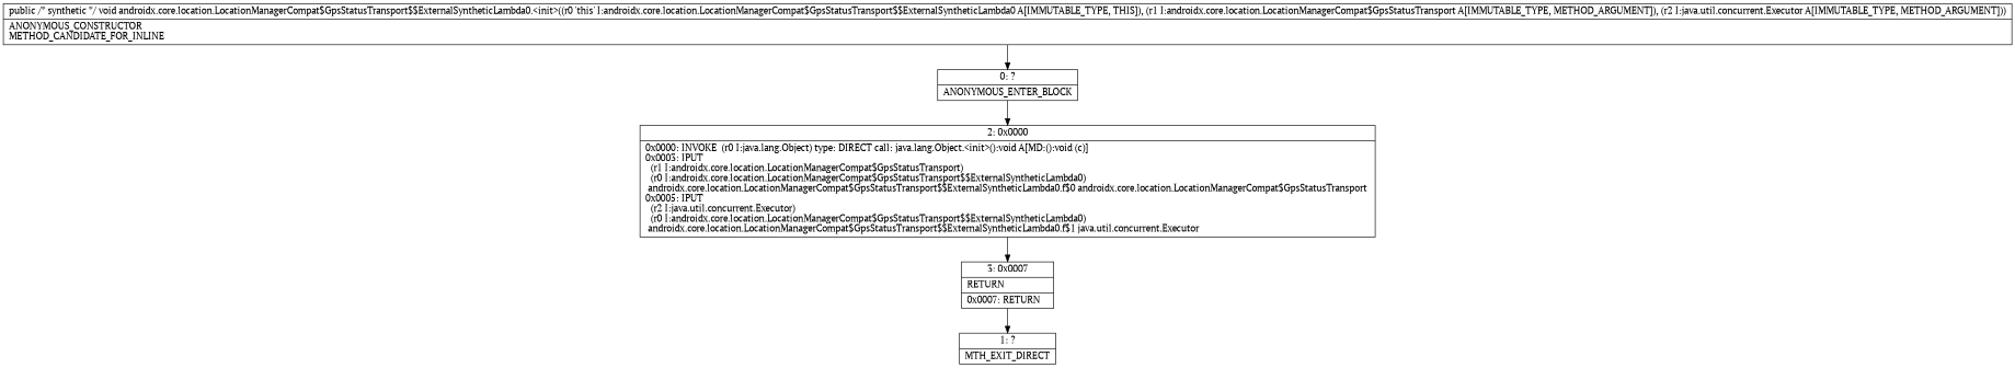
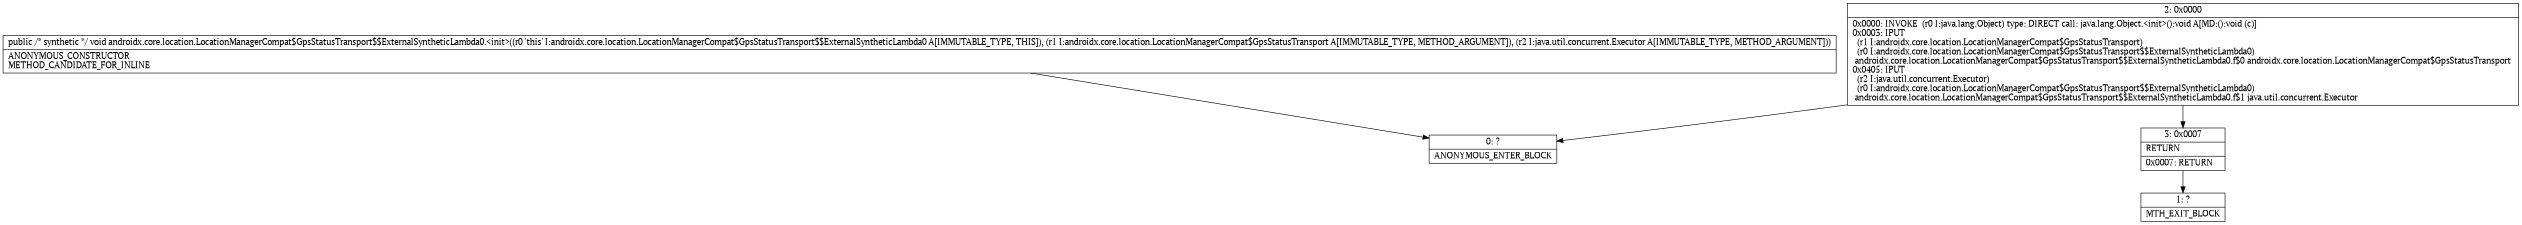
  digraph {
    fontname="PT Serif"
    node [fontname="PT Serif" shape=record]
    edge [fontname="PT Serif"]
    n1 [label="{0\:\ ?|ANONYMOUS_ENTER_BLOCK\l}"]
-   n2 [label="{2\:\ 0x0000|0x0000: INVOKE  (r0 I:java.lang.Object) type: DIRECT call: java.lang.Object.\<init\>():void A[MD:():void (c)]\l0x0003: IPUT  \l  (r1 I:androidx.core.location.LocationManagerCompat$GpsStatusTransport)\l  (r0 I:androidx.core.location.LocationManagerCompat$GpsStatusTransport$$ExternalSyntheticLambda0)\l androidx.core.location.LocationManagerCompat$GpsStatusTransport$$ExternalSyntheticLambda0.f$0 androidx.core.location.LocationManagerCompat$GpsStatusTransport \l0x0005: IPUT  \l  (r2 I:java.util.concurrent.Executor)\l  (r0 I:androidx.core.location.LocationManagerCompat$GpsStatusTransport$$ExternalSyntheticLambda0)\l androidx.core.location.LocationManagerCompat$GpsStatusTransport$$ExternalSyntheticLambda0.f$1 java.util.concurrent.Executor \l}"]
+   n2 [label="{2\:\ 0x0000|0x0000: INVOKE  (r0 I:java.lang.Object) type: DIRECT call: java.lang.Object.\<init\>():void A[MD:():void (c)]\l0x0003: IPUT  \l  (r1 I:androidx.core.location.LocationManagerCompat$GpsStatusTransport)\l  (r0 I:androidx.core.location.LocationManagerCompat$GpsStatusTransport$$ExternalSyntheticLambda0)\l androidx.core.location.LocationManagerCompat$GpsStatusTransport$$ExternalSyntheticLambda0.f$0 androidx.core.location.LocationManagerCompat$GpsStatusTransport \l0x0405: IPUT  \l  (r2 I:java.util.concurrent.Executor)\l  (r0 I:androidx.core.location.LocationManagerCompat$GpsStatusTransport$$ExternalSyntheticLambda0)\l androidx.core.location.LocationManagerCompat$GpsStatusTransport$$ExternalSyntheticLambda0.f$1 java.util.concurrent.Executor \l}"]
    n3 [label="{3\:\ 0x0007|RETURN\l|0x0007: RETURN   \l}"]
-   n4 [label="{1\:\ ?|MTH_EXIT_DIRECT\l}"]
+   n4 [label="{1\:\ ?|MTH_EXIT_BLOCK\l}"]
    n5 [label="{public \/* synthetic *\/ void androidx.core.location.LocationManagerCompat$GpsStatusTransport$$ExternalSyntheticLambda0.\<init\>((r0 'this' I:androidx.core.location.LocationManagerCompat$GpsStatusTransport$$ExternalSyntheticLambda0 A[IMMUTABLE_TYPE, THIS]), (r1 I:androidx.core.location.LocationManagerCompat$GpsStatusTransport A[IMMUTABLE_TYPE, METHOD_ARGUMENT]), (r2 I:java.util.concurrent.Executor A[IMMUTABLE_TYPE, METHOD_ARGUMENT]))  | ANONYMOUS_CONSTRUCTOR\lMETHOD_CANDIDATE_FOR_INLINE\l}"]
-   n1 -> n2
+   n2 -> n1
    n2 -> n3
    n3 -> n4
    n5 -> n1
  }
